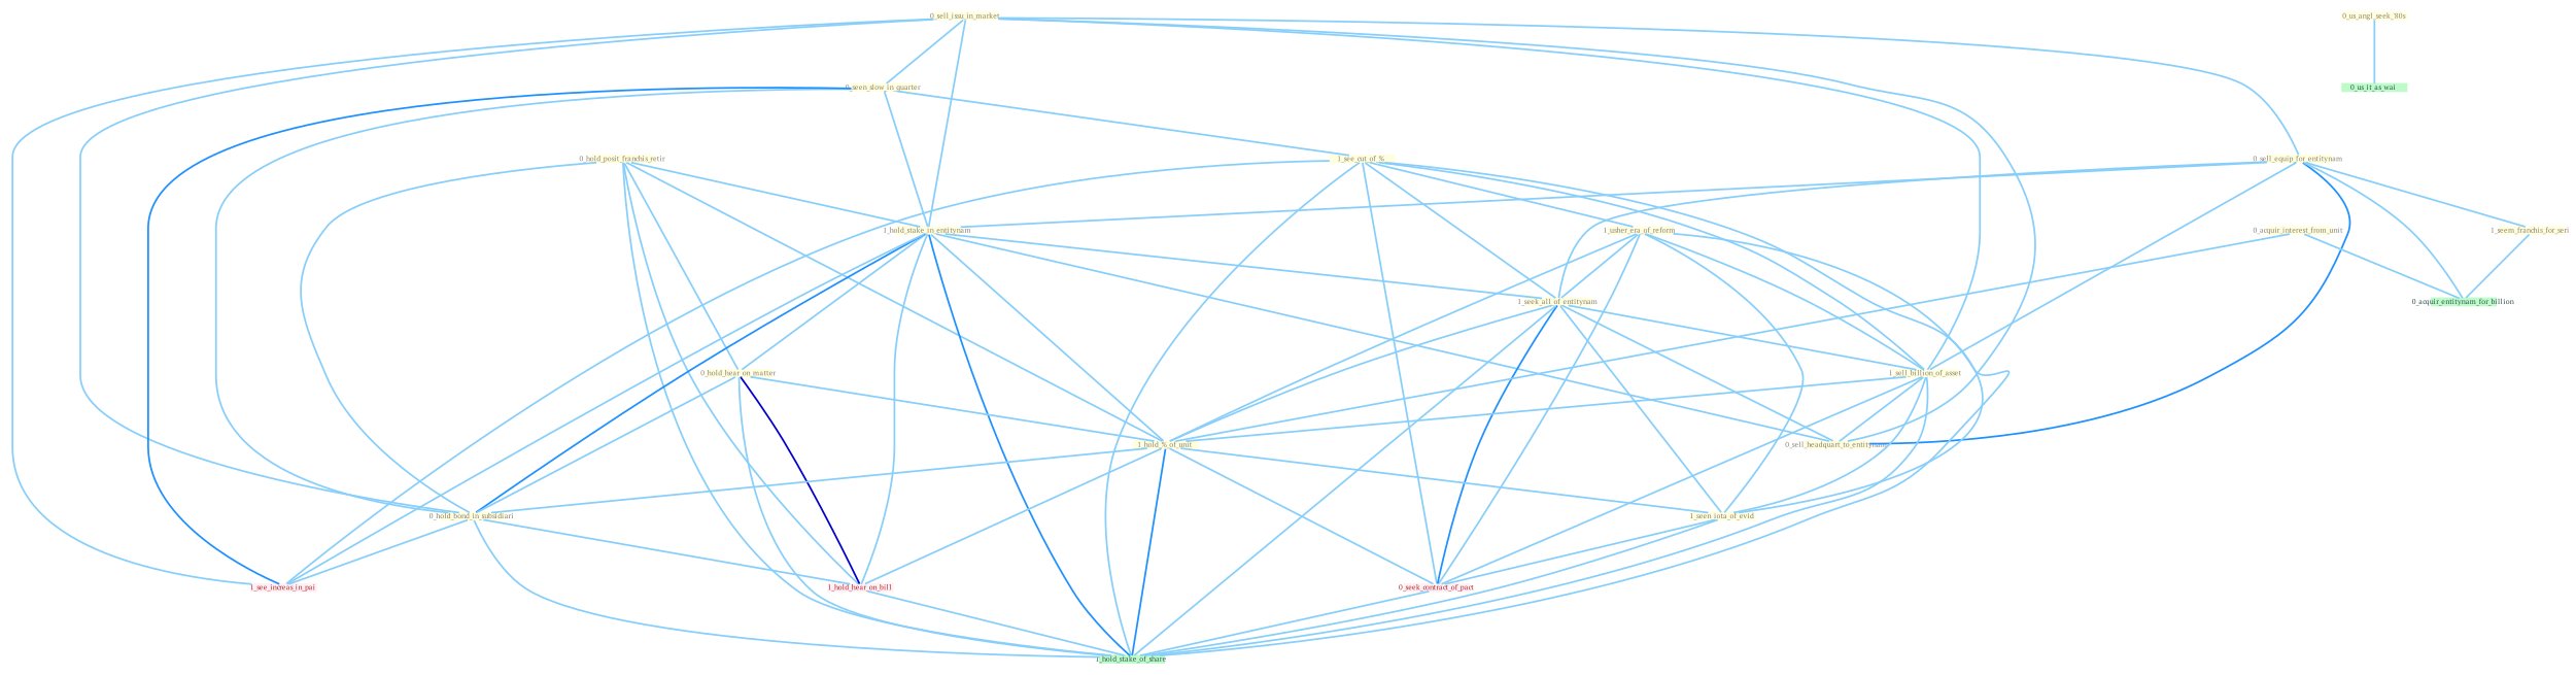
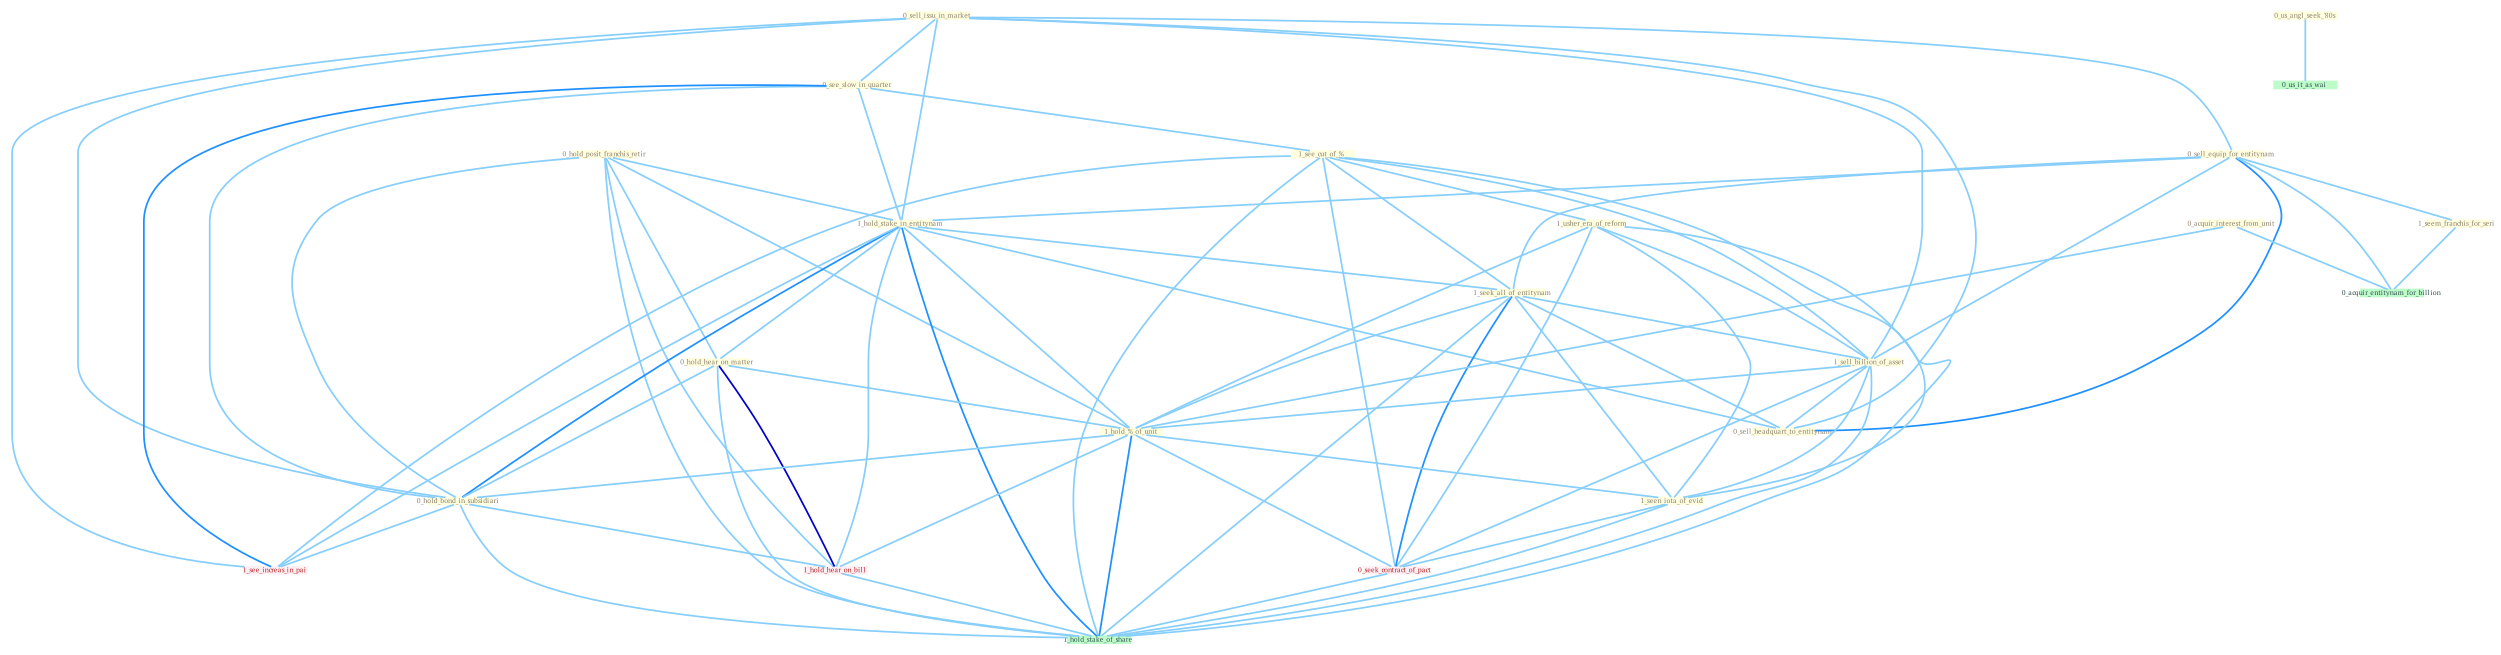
  graph {
    fontname="PT Serif"
    node [color="#ffffe0" fixedsize=true fontcolor="#8b7d6b" fontname="PT Serif" fontsize=4 shape=polygon style=filled]
    edge [color="#87cefa" fontname="PT Serif" w=1]
    "0_sell_issu_in_market " [height=.06 width=.5]
-   "0_see_slow_in_quarter " [height=.06 width=.5 label="0_seen_slow_in_quarter"]
+   "0_see_slow_in_quarter " [height=.06 width=.5]
    "0_sell_equip_for_entitynam " [height=.06 width=.5]
    "1_see_cut_of_% " [height=.06 width=.5]
    n5 [height=.06 label="0_hold_posit_franchis_retir" width=.5]
    "1_hold_stake_in_entitynam " [height=.06 width=.5]
    "1_usher_era_of_reform " [height=.06 width=.5]
    "1_seem_franchis_for_seri " [height=.06 width=.5]
    "1_seek_all_of_entitynam " [height=.06 width=.5]
    "0_acquir_interest_from_unit " [height=.06 width=.5]
    n11 [height=.06 label="0_us_angl_seek_'80s" width=.5]
    "0_hold_hear_on_matter " [height=.06 width=.5]
    "1_sell_billion_of_asset " [height=.06 width=.5]
    "0_sell_headquart_to_entitynam " [height=.06 width=.5]
    "1_hold_%_of_unit " [height=.06 width=.5]
    "0_hold_bond_in_subsidiari " [height=.06 width=.5]
    "1_seen_iota_of_evid " [height=.06 width=.5]
    "0_seek_contract_of_pact " [color="#fff0f5" fontcolor="#b22222" height=.06 width=.5]
    "1_see_increas_in_pai " [color="#fff0f5" fontcolor="#b22222" height=.06 width=.5]
    "1_hold_hear_on_bill " [color="#fff0f5" fontcolor="#b22222" height=.06 width=.5]
    "0_acquir_entitynam_for_billion " [color="#BDFCC9" fontcolor="#2f4f4f" height=.06 width=.5]
    "1_hold_stake_of_share " [color="#BDFCC9" fontcolor="#2f4f4f" height=.06 width=.5]
    "0_us_it_as_wai " [color="#BDFCC9" fontcolor="#2f4f4f" height=.06 width=.5]
    subgraph sub_1 {
      "0_sell_issu_in_market "
      "0_see_slow_in_quarter "
      "0_sell_equip_for_entitynam "
      "1_see_cut_of_% "
      n5
      "1_hold_stake_in_entitynam "
      "1_usher_era_of_reform "
      "1_seem_franchis_for_seri "
      "1_seek_all_of_entitynam "
      "0_acquir_interest_from_unit "
      n11
      "0_hold_hear_on_matter "
      "1_sell_billion_of_asset "
      "0_sell_headquart_to_entitynam "
      "1_hold_%_of_unit "
      "0_hold_bond_in_subsidiari "
      "1_seen_iota_of_evid "
    }
    subgraph sub_2 {
      "0_seek_contract_of_pact "
      "1_see_increas_in_pai "
      "1_hold_hear_on_bill "
    }
    "0_sell_issu_in_market " -- "0_see_slow_in_quarter "
    "0_sell_issu_in_market " -- "0_sell_equip_for_entitynam "
    "0_sell_issu_in_market " -- "1_hold_stake_in_entitynam "
    "0_sell_issu_in_market " -- "1_sell_billion_of_asset "
    "0_sell_issu_in_market " -- "0_sell_headquart_to_entitynam "
    "0_sell_issu_in_market " -- "0_hold_bond_in_subsidiari "
    "0_sell_issu_in_market " -- "1_see_increas_in_pai "
    "0_see_slow_in_quarter " -- "1_see_cut_of_% "
    "0_see_slow_in_quarter " -- "1_hold_stake_in_entitynam "
    "0_see_slow_in_quarter " -- "0_hold_bond_in_subsidiari "
    "0_see_slow_in_quarter " -- "1_see_increas_in_pai " [color="#1e90ff" w=2]
    "0_sell_equip_for_entitynam " -- "1_hold_stake_in_entitynam "
    "0_sell_equip_for_entitynam " -- "1_seem_franchis_for_seri "
    "0_sell_equip_for_entitynam " -- "1_seek_all_of_entitynam "
    "0_sell_equip_for_entitynam " -- "1_sell_billion_of_asset "
    "0_sell_equip_for_entitynam " -- "0_sell_headquart_to_entitynam " [color="#1e90ff" w=2]
    "0_sell_equip_for_entitynam " -- "0_acquir_entitynam_for_billion "
    "1_see_cut_of_% " -- "1_usher_era_of_reform "
    "1_see_cut_of_% " -- "1_seek_all_of_entitynam "
    "1_see_cut_of_% " -- "1_sell_billion_of_asset "
    "1_see_cut_of_% " -- "1_seen_iota_of_evid "
    "1_see_cut_of_% " -- "0_seek_contract_of_pact "
    "1_see_cut_of_% " -- "1_see_increas_in_pai "
    "1_see_cut_of_% " -- "1_hold_stake_of_share "
    n5 -- "1_hold_stake_in_entitynam "
    n5 -- "0_hold_hear_on_matter "
    n5 -- "1_hold_%_of_unit "
    n5 -- "0_hold_bond_in_subsidiari "
    n5 -- "1_hold_hear_on_bill "
    n5 -- "1_hold_stake_of_share "
    "1_hold_stake_in_entitynam " -- "1_seek_all_of_entitynam "
    "1_hold_stake_in_entitynam " -- "0_hold_hear_on_matter "
    "1_hold_stake_in_entitynam " -- "0_sell_headquart_to_entitynam "
    "1_hold_stake_in_entitynam " -- "1_hold_%_of_unit "
    "1_hold_stake_in_entitynam " -- "0_hold_bond_in_subsidiari " [color="#1e90ff" w=2]
    "1_hold_stake_in_entitynam " -- "1_see_increas_in_pai "
    "1_hold_stake_in_entitynam " -- "1_hold_hear_on_bill "
    "1_hold_stake_in_entitynam " -- "1_hold_stake_of_share " [color="#1e90ff" w=2]
-   "1_usher_era_of_reform " -- "1_seek_all_of_entitynam "
    "1_usher_era_of_reform " -- "1_sell_billion_of_asset "
    "1_usher_era_of_reform " -- "1_hold_%_of_unit "
    "1_usher_era_of_reform " -- "1_seen_iota_of_evid "
    "1_usher_era_of_reform " -- "0_seek_contract_of_pact "
    "1_usher_era_of_reform " -- "1_hold_stake_of_share "
    "1_seem_franchis_for_seri " -- "0_acquir_entitynam_for_billion "
    "1_seek_all_of_entitynam " -- "1_sell_billion_of_asset "
    "1_seek_all_of_entitynam " -- "0_sell_headquart_to_entitynam "
    "1_seek_all_of_entitynam " -- "1_hold_%_of_unit "
    "1_seek_all_of_entitynam " -- "1_seen_iota_of_evid "
    "1_seek_all_of_entitynam " -- "0_seek_contract_of_pact " [color="#1e90ff" w=2]
    "1_seek_all_of_entitynam " -- "1_hold_stake_of_share "
    "0_acquir_interest_from_unit " -- "1_hold_%_of_unit "
    "0_acquir_interest_from_unit " -- "0_acquir_entitynam_for_billion "
    n11 -- "0_us_it_as_wai "
    "0_hold_hear_on_matter " -- "1_hold_%_of_unit "
    "0_hold_hear_on_matter " -- "0_hold_bond_in_subsidiari "
    "0_hold_hear_on_matter " -- "1_hold_hear_on_bill " [color="#0000cd" w=3]
    "0_hold_hear_on_matter " -- "1_hold_stake_of_share "
    "1_sell_billion_of_asset " -- "0_sell_headquart_to_entitynam "
    "1_sell_billion_of_asset " -- "1_hold_%_of_unit "
    "1_sell_billion_of_asset " -- "1_seen_iota_of_evid "
    "1_sell_billion_of_asset " -- "0_seek_contract_of_pact "
    "1_sell_billion_of_asset " -- "1_hold_stake_of_share "
    "1_hold_%_of_unit " -- "0_hold_bond_in_subsidiari "
    "1_hold_%_of_unit " -- "1_seen_iota_of_evid "
    "1_hold_%_of_unit " -- "0_seek_contract_of_pact "
    "1_hold_%_of_unit " -- "1_hold_hear_on_bill "
    "1_hold_%_of_unit " -- "1_hold_stake_of_share " [color="#1e90ff" w=2]
    "0_hold_bond_in_subsidiari " -- "1_see_increas_in_pai "
    "0_hold_bond_in_subsidiari " -- "1_hold_hear_on_bill "
    "0_hold_bond_in_subsidiari " -- "1_hold_stake_of_share "
    "1_seen_iota_of_evid " -- "0_seek_contract_of_pact "
    "1_seen_iota_of_evid " -- "1_hold_stake_of_share "
    "0_seek_contract_of_pact " -- "1_hold_stake_of_share "
    "1_hold_hear_on_bill " -- "1_hold_stake_of_share "
  }
